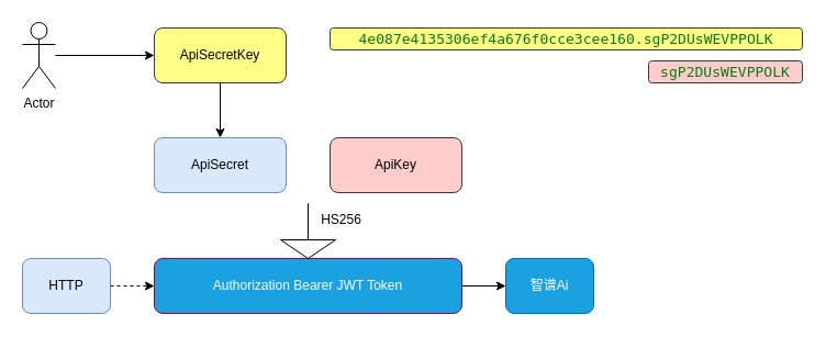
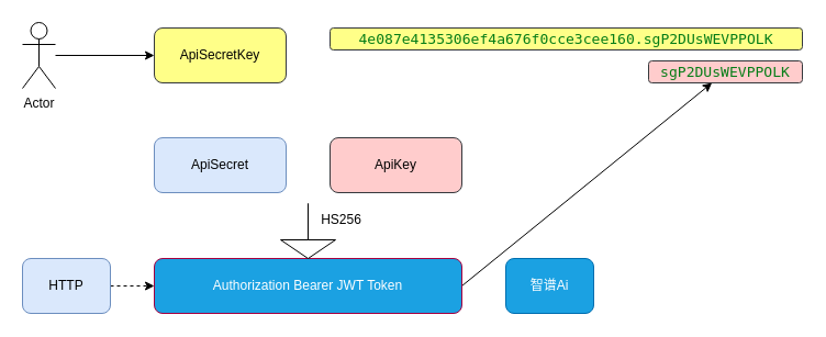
  <mxCell id="0" />
  <mxCell id="1" parent="0" />
- <mxCell id="2" style="edgeStyle=orthogonalEdgeStyle;rounded=0;orthogonalLoop=1;jettySize=auto;html=1;exitX=0.5;exitY=1;exitDx=0;exitDy=0;entryX=0.5;entryY=0;entryDx=0;entryDy=0;" parent="1" source="3" target="6" edge="1"><mxGeometry relative="1" as="geometry" /></mxCell>
  <mxCell id="3" value="ApiSecretKey" style="rounded=1;whiteSpace=wrap;html=1;fillColor=#ffff88;strokeColor=#36393d;" parent="1" vertex="1"><mxGeometry x="140" y="25" width="120" height="50" as="geometry" /></mxCell>
  <mxCell id="4" value="" style="edgeStyle=orthogonalEdgeStyle;rounded=0;orthogonalLoop=1;jettySize=auto;html=1;" parent="1" source="5" target="3" edge="1"><mxGeometry relative="1" as="geometry" /></mxCell>
  <mxCell id="5" value="Actor" style="shape=umlActor;verticalLabelPosition=bottom;verticalAlign=top;html=1;outlineConnect=0;" parent="1" vertex="1"><mxGeometry x="20" y="20" width="30" height="60" as="geometry" /></mxCell>
  <mxCell id="6" value="ApiSecret" style="rounded=1;whiteSpace=wrap;html=1;fillColor=#dae8fc;strokeColor=#6c8ebf;" parent="1" vertex="1"><mxGeometry x="140" y="125" width="120" height="50" as="geometry" /></mxCell>
  <mxCell id="7" value="ApiKey" style="rounded=1;whiteSpace=wrap;html=1;fillColor=#ffcccc;strokeColor=#36393d;" parent="1" vertex="1"><mxGeometry x="300" y="125" width="120" height="50" as="geometry" /></mxCell>
  <mxCell id="8" value="&lt;div style=&quot;color: rgb(8, 8, 8); font-family: &amp;quot;JetBrains Mono&amp;quot;, monospace; font-size: 9.8pt;&quot;&gt;&lt;span style=&quot;color: rgb(6, 125, 23);&quot;&gt;4e087e4135306ef4a676f0cce3cee160.sgP2DUsWEVPPOLK&lt;/span&gt;&lt;/div&gt;" style="rounded=1;whiteSpace=wrap;html=1;fillColor=#ffff88;strokeColor=#36393d;" parent="1" vertex="1"><mxGeometry x="300" y="25" width="430" height="20" as="geometry" /></mxCell>
  <mxCell id="9" value="&lt;div style=&quot;color: rgb(8, 8, 8); font-family: &amp;quot;JetBrains Mono&amp;quot;, monospace; font-size: 9.8pt;&quot;&gt;&lt;span style=&quot;color: rgb(6, 125, 23);&quot;&gt;sgP2DUsWEVPPOLK&lt;/span&gt;&lt;br&gt;&lt;/div&gt;" style="rounded=1;whiteSpace=wrap;html=1;fillColor=#ffcccc;strokeColor=#36393d;" parent="1" vertex="1"><mxGeometry x="590" y="55" width="140" height="20" as="geometry" /></mxCell>
- <mxCell id="10" style="edgeStyle=none;rounded=0;orthogonalLoop=1;jettySize=auto;html=1;exitX=1;exitY=0.5;exitDx=0;exitDy=0;entryX=0;entryY=0.5;entryDx=0;entryDy=0;" parent="1" source="11" target="14" edge="1"><mxGeometry relative="1" as="geometry" /></mxCell>
+ <mxCell id="10" style="edgeStyle=none;rounded=0;orthogonalLoop=1;jettySize=auto;html=1;exitX=1;exitY=0.5;exitDx=0;exitDy=0;" parent="1" source="11" target="9" edge="1"><mxGeometry relative="1" as="geometry" /></mxCell>
  <mxCell id="11" value="Authorization Bearer JWT Token" style="rounded=1;whiteSpace=wrap;html=1;fillColor=#1ba1e2;strokeColor=#A50040;fontColor=#ffffff;" parent="1" vertex="1"><mxGeometry x="140" y="235" width="280" height="50" as="geometry" /></mxCell>
  <mxCell id="12" style="edgeStyle=none;rounded=0;orthogonalLoop=1;jettySize=auto;html=1;exitX=1;exitY=0.5;exitDx=0;exitDy=0;dashed=1;" parent="1" source="13" target="11" edge="1"><mxGeometry relative="1" as="geometry" /></mxCell>
  <mxCell id="13" value="HTTP" style="rounded=1;whiteSpace=wrap;html=1;fillColor=#dae8fc;strokeColor=#6c8ebf;" parent="1" vertex="1"><mxGeometry x="20" y="235" width="80" height="50" as="geometry" /></mxCell>
  <mxCell id="14" value="智谱Ai" style="rounded=1;whiteSpace=wrap;html=1;fillColor=#1ba1e2;strokeColor=#006EAF;fontColor=#ffffff;" parent="1" vertex="1"><mxGeometry x="460" y="235" width="80" height="50" as="geometry" /></mxCell>
  <mxCell id="15" value="" style="html=1;shadow=0;dashed=0;align=center;verticalAlign=middle;shape=mxgraph.arrows2.arrow;dy=1;dx=17;direction=south;notch=0;labelBackgroundColor=none;" parent="1" vertex="1"><mxGeometry x="255" y="185" width="50" height="50" as="geometry" /></mxCell>
  <mxCell id="16" value="HS256" style="text;html=1;align=center;verticalAlign=middle;resizable=0;points=[];autosize=1;strokeColor=none;fillColor=none;" parent="1" vertex="1"><mxGeometry x="280" y="185" width="60" height="30" as="geometry" /></mxCell>
